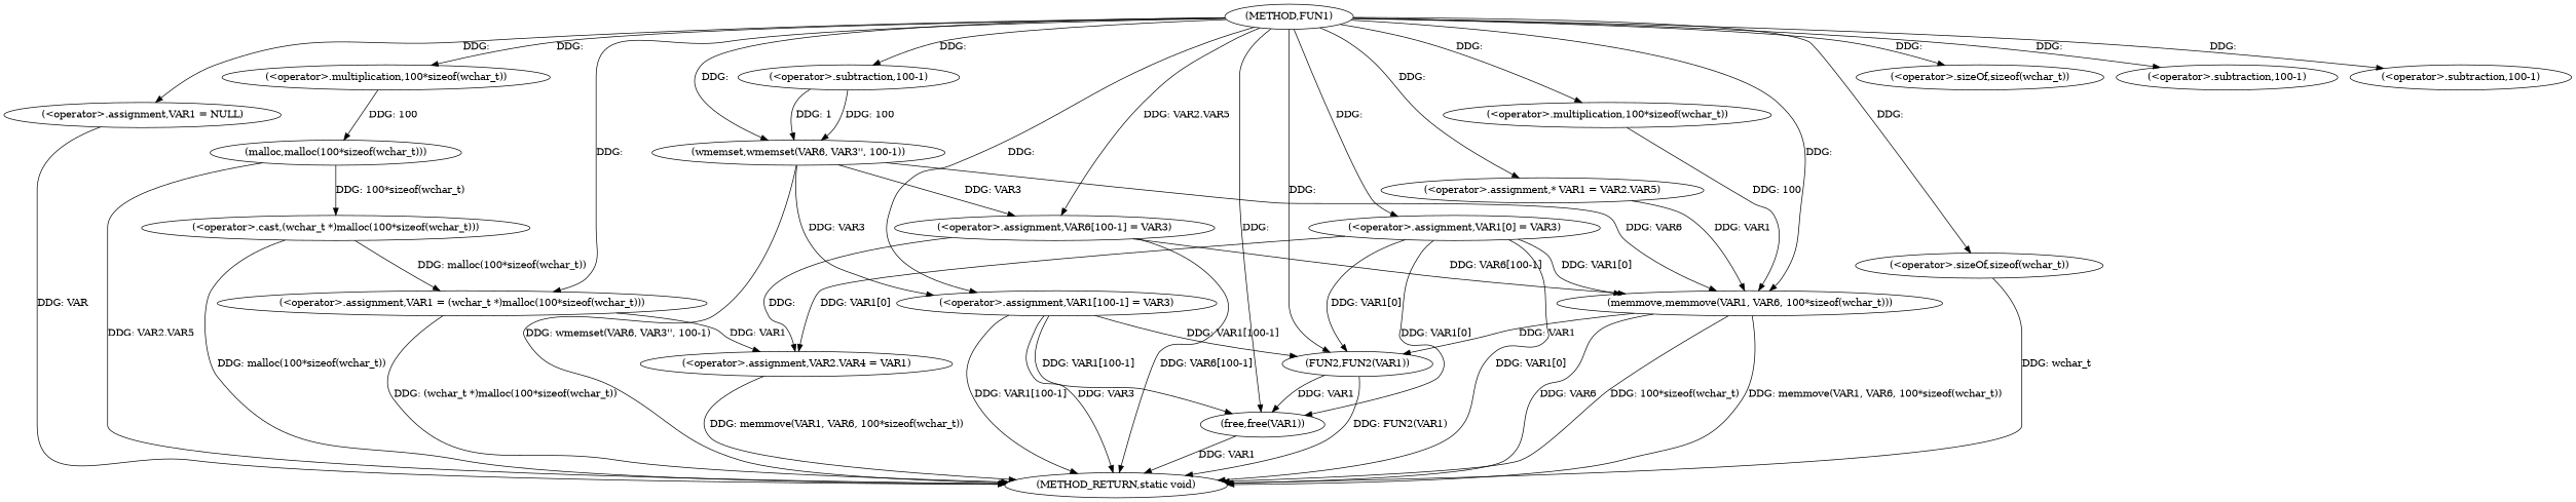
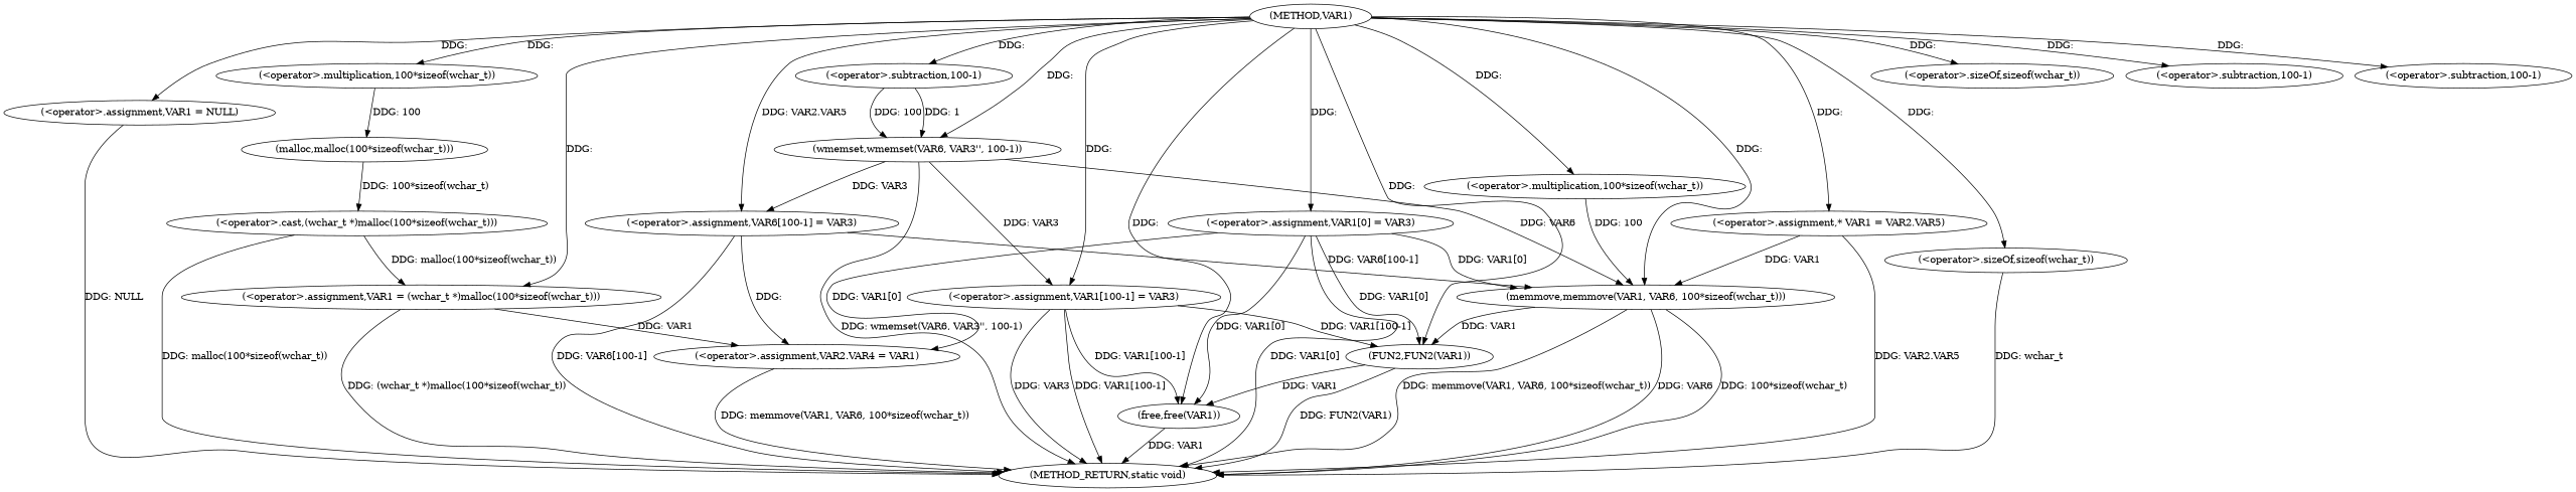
  digraph {
-   n1 [label="(METHOD,FUN1)"]
+   n1 [label="(METHOD,VAR1)"]
    n2 [label="(<operator>.assignment,VAR1 = NULL)"]
    n3 [label="(<operator>.assignment,VAR1 = (wchar_t *)malloc(100*sizeof(wchar_t)))"]
    n4 [label="(<operator>.multiplication,100*sizeof(wchar_t))"]
    n5 [label="(<operator>.sizeOf,sizeof(wchar_t))"]
    n6 [label="(<operator>.assignment,VAR1[0] = VAR3)"]
    n7 [label="(<operator>.assignment,* VAR1 = VAR2.VAR5)"]
    n8 [label="(wmemset,wmemset(VAR6, VAR3'', 100-1))"]
    n9 [label="(<operator>.subtraction,100-1)"]
    n10 [label="(<operator>.assignment,VAR6[100-1] = VAR3)"]
    n11 [label="(<operator>.subtraction,100-1)"]
    n12 [label="(memmove,memmove(VAR1, VAR6, 100*sizeof(wchar_t)))"]
    n13 [label="(<operator>.multiplication,100*sizeof(wchar_t))"]
    n14 [label="(<operator>.sizeOf,sizeof(wchar_t))"]
    n15 [label="(<operator>.assignment,VAR1[100-1] = VAR3)"]
    n16 [label="(<operator>.subtraction,100-1)"]
    n17 [label="(FUN2,FUN2(VAR1))"]
    n18 [label="(free,free(VAR1))"]
    n19 [label="(METHOD_RETURN,static void)"]
    n20 [label="(<operator>.assignment,VAR2.VAR4 = VAR1)"]
    n21 [label="(malloc,malloc(100*sizeof(wchar_t)))"]
    n22 [label="(<operator>.cast,(wchar_t *)malloc(100*sizeof(wchar_t)))"]
    n1 -> n2 [label="DDG: "]
    n1 -> n3 [label="DDG: "]
    n1 -> n4 [label="DDG: "]
    n1 -> n5 [label="DDG: "]
    n1 -> n6 [label="DDG: "]
    n1 -> n7 [label="DDG: "]
    n1 -> n8 [label="DDG: "]
    n1 -> n9 [label="DDG: "]
    n1 -> n10 [label="DDG: VAR2.VAR5"]
    n1 -> n11 [label="DDG: "]
    n1 -> n12 [label="DDG: "]
    n1 -> n13 [label="DDG: "]
    n1 -> n14 [label="DDG: "]
    n1 -> n15 [label="DDG: "]
    n1 -> n16 [label="DDG: "]
    n1 -> n17 [label="DDG: "]
    n1 -> n18 [label="DDG: "]
-   n2 -> n19 [label="DDG: VAR"]
+   n2 -> n19 [label="DDG: NULL"]
    n3 -> n19 [label="DDG: (wchar_t *)malloc(100*sizeof(wchar_t))"]
    n3 -> n20 [label="DDG: VAR1"]
    n4 -> n21 [label="DDG: 100"]
    n6 -> n12 [label="DDG: VAR1[0]"]
    n6 -> n17 [label="DDG: VAR1[0]"]
    n6 -> n18 [label="DDG: VAR1[0]"]
    n6 -> n19 [label="DDG: VAR1[0]"]
    n6 -> n20 [label="DDG: VAR1[0]"]
    n7 -> n12 [label="DDG: VAR1"]
-   n21 -> n19 [label="DDG: VAR2.VAR5"]
+   n7 -> n19 [label="DDG: VAR2.VAR5"]
    n8 -> n10 [label="DDG: VAR3"]
    n8 -> n12 [label="DDG: VAR6"]
    n8 -> n15 [label="DDG: VAR3"]
    n8 -> n19 [label="DDG: wmemset(VAR6, VAR3'', 100-1)"]
    n9 -> n8 [label="DDG: 100"]
    n9 -> n8 [label="DDG: 1"]
    n10 -> n12 [label="DDG: VAR6[100-1]"]
    n10 -> n19 [label="DDG: VAR6[100-1]"]
    n10 -> n20 [label="DDG: "]
    n12 -> n17 [label="DDG: VAR1"]
    n12 -> n19 [label="DDG: memmove(VAR1, VAR6, 100*sizeof(wchar_t))"]
    n12 -> n19 [label="DDG: VAR6"]
    n12 -> n19 [label="DDG: 100*sizeof(wchar_t)"]
    n13 -> n12 [label="DDG: 100"]
    n14 -> n19 [label="DDG: wchar_t"]
    n15 -> n17 [label="DDG: VAR1[100-1]"]
    n15 -> n18 [label="DDG: VAR1[100-1]"]
    n15 -> n19 [label="DDG: VAR1[100-1]"]
    n15 -> n19 [label="DDG: VAR3"]
    n17 -> n18 [label="DDG: VAR1"]
    n17 -> n19 [label="DDG: FUN2(VAR1)"]
    n18 -> n19 [label="DDG: VAR1"]
    n20 -> n19 [label="DDG: memmove(VAR1, VAR6, 100*sizeof(wchar_t))"]
    n21 -> n22 [label="DDG: 100*sizeof(wchar_t)"]
    n22 -> n3 [label="DDG: malloc(100*sizeof(wchar_t))"]
    n22 -> n19 [label="DDG: malloc(100*sizeof(wchar_t))"]
  }
